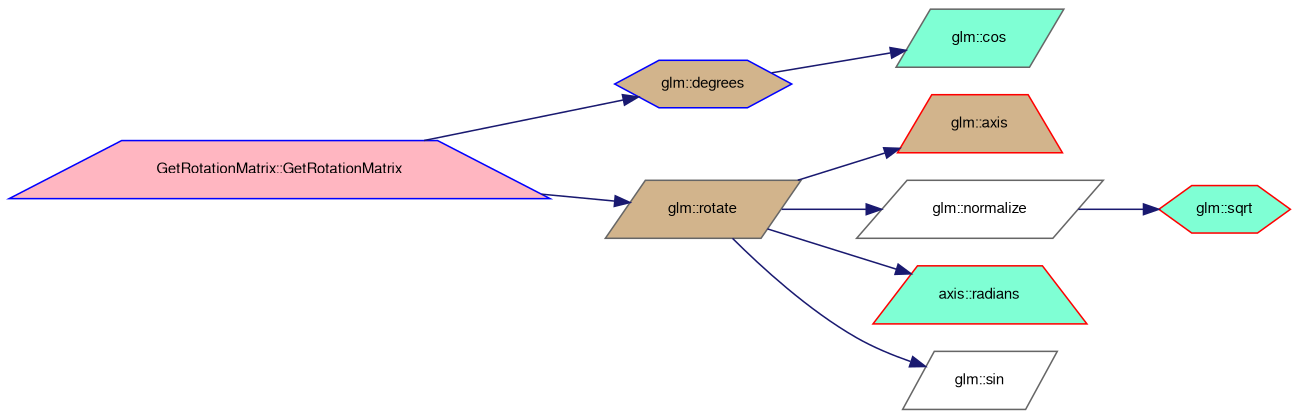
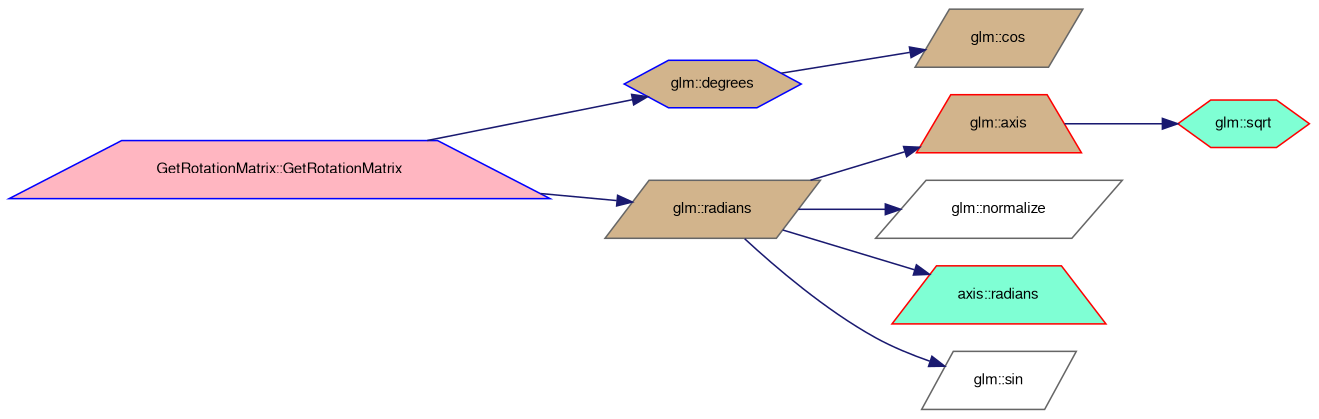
  digraph {
    rankdir=LR
    node [color=gray40 fillcolor=tan fontname=FreeSans fontsize=10 shape=parallelogram style=filled]
    edge [color=midnightblue fontname=FreeSans fontsize=10 labelfontname=FreeSans labelfontsize=10 style=solid]
    n1 [color=blue fillcolor=lightpink fontcolor=black height=0.2 label="GetRotationMatrix::GetRotationMatrix" shape=trapezium width=0.4]
    n2 [color=blue height=0.2 label="glm::degrees" shape=hexagon width=0.4]
-   n3 [height=0.2 label="glm::rotate" width=0.4]
-   n4 [fillcolor=aquamarine height=0.2 label="glm::cos" width=0.4]
+   n3 [height=0.2 label="glm::radians" width=0.4]
+   n4 [height=0.2 label="glm::cos" width=0.4]
    n5 [color=red height=0.2 label="glm::axis" shape=trapezium width=0.4]
    n6 [fillcolor=white height=0.2 label="glm::normalize" width=0.4]
    n7 [color=red fillcolor=aquamarine height=0.2 label="axis::radians" shape=trapezium width=0.4]
    n8 [fillcolor=white height=0.2 label="glm::sin" width=0.4]
    n9 [color=red fillcolor=aquamarine height=0.2 label="glm::sqrt" shape=hexagon width=0.4]
    n1 -> n2
    n1 -> n3
    n2 -> n4
    n3 -> n5
    n3 -> n6
    n3 -> n7
    n3 -> n8
-   n6 -> n9
+   n5 -> n9
  }
